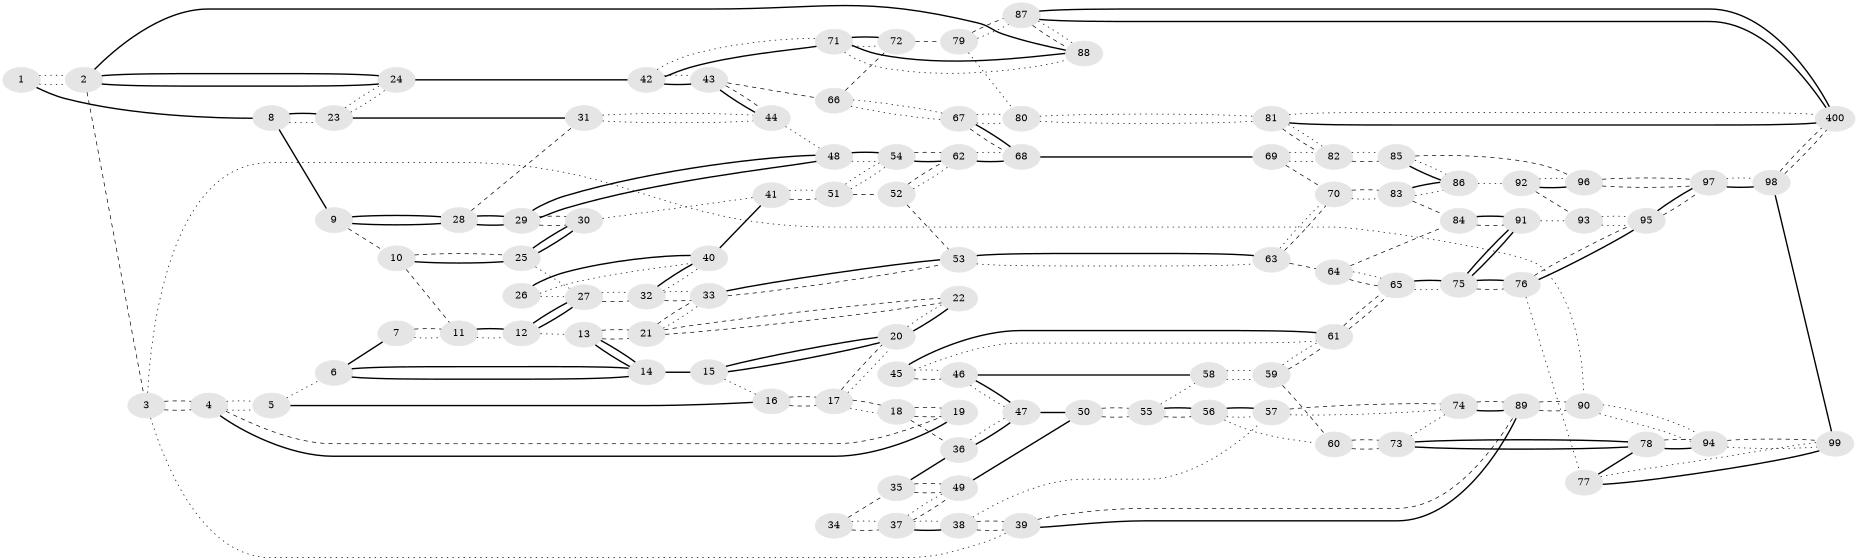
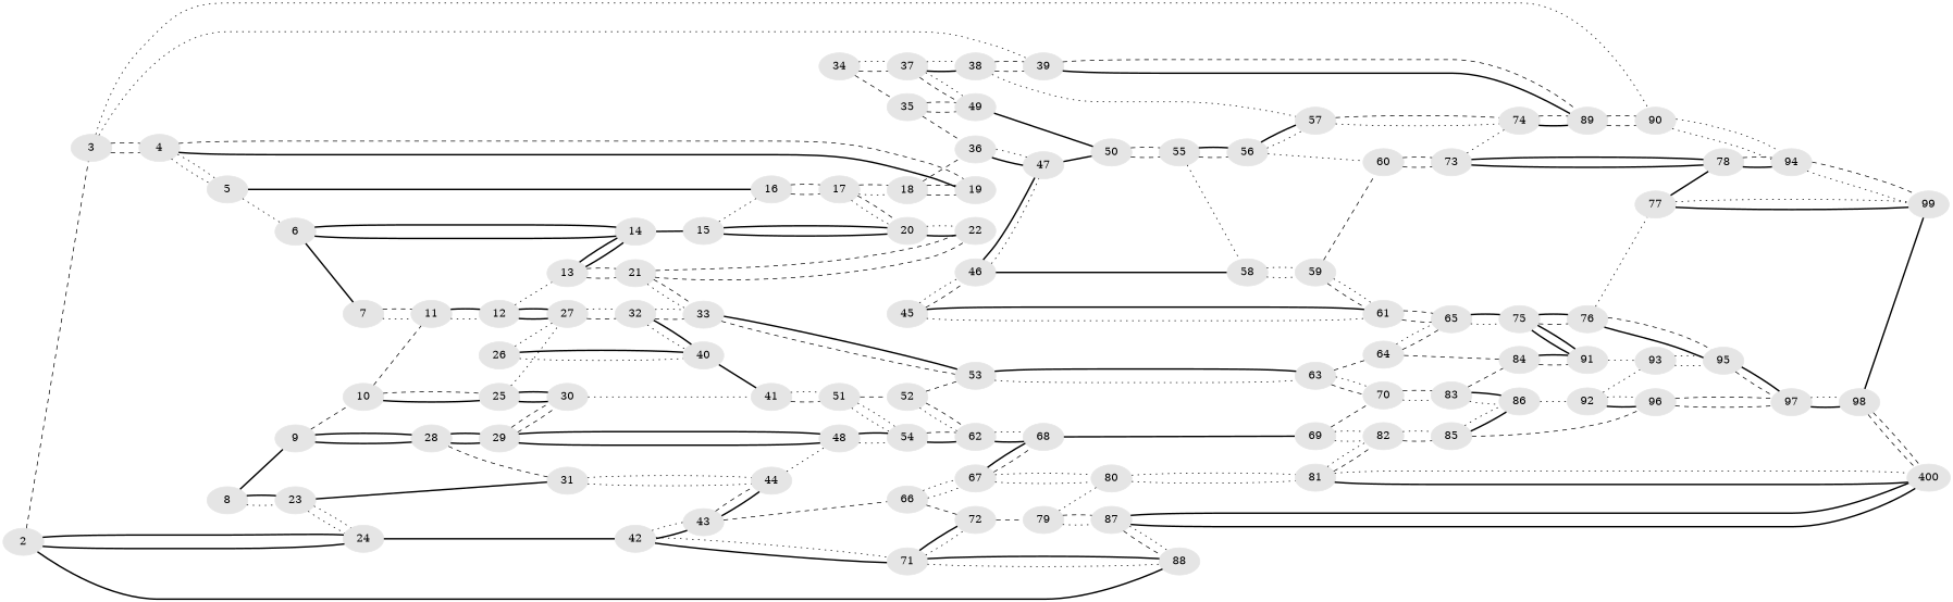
  graph {
    rankdir=LR
    node [color=gray90 style=filled]
    edge [style=dotted]
-   1
    2
    8
    3
    24
    88
    9
    23
    4
    39
    90
    42
    5
    19
    89
    94
    6
    16
    7
    14
    17
    11
    15
    12
    10
    28
    31
    25
    29
    27
    30
    13
    21
    32
    22
    33
    20
    18
    36
    47
    53
    45
    46
    61
    44
    43
    71
    26
    40
    41
    48
    54
    51
    63
    34
    35
    37
    49
    38
    50
    57
    74
    52
    66
    72
    67
    58
    65
    59
    55
    62
    56
    68
    64
    70
    60
    73
    78
    75
    69
    84
    83
    91
    76
    80
    79
    81
    82
    85
    86
    87
    77
    95
    93
    99
    97
    n97 [label=400]
    96
    92
    98
-   1 -- 2
-   1 -- 2
-   1 -- 8 [style=bold]
    2 -- 3 [style=dashed]
    2 -- 24 [style=bold]
    2 -- 24 [style=bold]
    2 -- 88 [style=bold]
    8 -- 9 [style=bold]
    8 -- 23
    8 -- 23 [style=bold]
    3 -- 4 [style=dashed]
    3 -- 4 [style=dashed]
    3 -- 39
    3 -- 90
    24 -- 42 [style=bold]
    9 -- 10 [style=dashed]
    9 -- 28 [style=bold]
    9 -- 28 [style=bold]
    23 -- 24
    23 -- 24
    23 -- 31 [style=bold]
    4 -- 5
    4 -- 5
    4 -- 19 [style=bold]
    4 -- 19 [style=dashed]
    39 -- 89 [style=bold]
    39 -- 89 [style=dashed]
    90 -- 94
    90 -- 94
    42 -- 43 [style=bold]
    42 -- 43
    42 -- 71 [style=bold]
    42 -- 71
    5 -- 6
    5 -- 16 [style=bold]
    89 -- 90 [style=dashed]
    89 -- 90 [style=dashed]
    94 -- 99
    94 -- 99 [style=dashed]
    6 -- 7 [style=bold]
    6 -- 14 [style=bold]
    6 -- 14 [style=bold]
    16 -- 17 [style=dashed]
    16 -- 17 [style=dashed]
    7 -- 11
    7 -- 11 [style=dashed]
    14 -- 15 [style=bold]
    17 -- 20
    17 -- 20 [style=dashed]
    17 -- 18
    17 -- 18 [style=dashed]
    11 -- 12
    11 -- 12 [style=bold]
    15 -- 16
    15 -- 20 [style=bold]
    15 -- 20 [style=bold]
    12 -- 27 [style=bold]
    12 -- 27 [style=bold]
    12 -- 13
    10 -- 11 [style=dashed]
    10 -- 25 [style=bold]
    10 -- 25 [style=dashed]
    28 -- 31 [style=dashed]
    28 -- 29 [style=bold]
    28 -- 29 [style=bold]
    31 -- 44
    31 -- 44
    25 -- 27
    25 -- 30 [style=bold]
    25 -- 30 [style=bold]
    29 -- 30 [style=dashed]
    29 -- 30 [style=dashed]
    29 -- 48 [style=bold]
    29 -- 48 [style=bold]
    27 -- 32 [style=dashed]
    27 -- 32
    30 -- 41
    13 -- 14 [style=bold]
    13 -- 14 [style=bold]
    13 -- 21 [style=dashed]
    13 -- 21 [style=dashed]
    21 -- 22 [style=dashed]
    21 -- 22 [style=dashed]
    21 -- 33
    21 -- 33 [style=dashed]
    32 -- 33 [style=dashed]
    32 -- 33
    32 -- 40
    32 -- 40 [style=bold]
    33 -- 53 [style=dashed]
    33 -- 53 [style=bold]
    20 -- 22 [style=bold]
    20 -- 22
    18 -- 19 [style=dashed]
    18 -- 19 [style=dashed]
    18 -- 36 [style=dashed]
    36 -- 47 [style=bold]
    36 -- 47
    47 -- 50 [style=bold]
    53 -- 63
    53 -- 63 [style=bold]
    45 -- 46 [style=dashed]
    45 -- 46
    45 -- 61
    45 -- 61 [style=bold]
    46 -- 47
    46 -- 47 [style=bold]
    46 -- 58 [style=bold]
    61 -- 65 [style=dashed]
    61 -- 65 [style=dashed]
    44 -- 48
    43 -- 44 [style=bold]
    43 -- 44 [style=dashed]
    43 -- 66 [style=dashed]
    71 -- 88
    71 -- 88 [style=bold]
    71 -- 72
    71 -- 72 [style=bold]
    26 -- 27
    26 -- 40
    26 -- 40 [style=bold]
    40 -- 41 [style=bold]
    41 -- 51 [style=dashed]
    41 -- 51
    48 -- 54
    48 -- 54 [style=bold]
    54 -- 62 [style=bold]
    54 -- 62 [style=dashed]
    51 -- 54
    51 -- 54
    51 -- 52 [style=dashed]
    63 -- 64 [style=dashed]
    63 -- 70 [style=dashed]
    63 -- 70
    34 -- 35 [style=dashed]
    34 -- 37 [style=dashed]
    34 -- 37
-   35 -- 36 [style=bold]
+   35 -- 36 [style=dashed]
    35 -- 49 [style=dashed]
    35 -- 49 [style=dashed]
    37 -- 49 [style=dashed]
    37 -- 49
    37 -- 38 [style=bold]
    37 -- 38
    49 -- 50 [style=bold]
    38 -- 39 [style=dashed]
    38 -- 39 [style=dashed]
    38 -- 57
    50 -- 55 [style=dashed]
    50 -- 55 [style=dashed]
    57 -- 74
    57 -- 74 [style=dashed]
    74 -- 89 [style=bold]
    74 -- 89 [style=dashed]
    52 -- 53 [style=dashed]
    52 -- 62
    52 -- 62 [style=dashed]
    66 -- 72 [style=dashed]
    66 -- 67
    66 -- 67
    72 -- 79 [style=dashed]
    67 -- 68 [style=dashed]
    67 -- 68 [style=bold]
    67 -- 80
    67 -- 80
    58 -- 59
    58 -- 59
    65 -- 75
    65 -- 75 [style=bold]
    59 -- 61 [style=dashed]
    59 -- 61
    59 -- 60 [style=dashed]
    55 -- 58
    55 -- 56 [style=dashed]
    55 -- 56 [style=bold]
    62 -- 68 [style=bold]
    62 -- 68
    56 -- 57
    56 -- 57 [style=bold]
    56 -- 60
    68 -- 69 [style=bold]
    64 -- 65 [style=dashed]
    64 -- 65
    64 -- 84 [style=dashed]
    70 -- 83
    70 -- 83 [style=dashed]
    60 -- 73 [style=dashed]
    60 -- 73 [style=dashed]
    73 -- 74
    73 -- 78 [style=bold]
    73 -- 78 [style=bold]
    78 -- 94 [style=bold]
    78 -- 94 [style=dashed]
    75 -- 91 [style=bold]
    75 -- 91 [style=bold]
    75 -- 76 [style=dashed]
    75 -- 76 [style=bold]
    69 -- 70 [style=dashed]
    69 -- 82
    69 -- 82
    84 -- 91 [style=dashed]
    84 -- 91 [style=bold]
    83 -- 84 [style=dashed]
    83 -- 86
    83 -- 86 [style=bold]
    91 -- 93
    76 -- 77
    76 -- 95 [style=bold]
    76 -- 95 [style=dashed]
    80 -- 81
    80 -- 81
    79 -- 80
    79 -- 87
    79 -- 87 [style=dashed]
    81 -- 82 [style=dashed]
    81 -- 82
    81 -- n97 [style=bold]
    81 -- n97
    82 -- 85 [style=dashed]
    82 -- 85
    85 -- 86 [style=bold]
    85 -- 86
    85 -- 96 [style=dashed]
    86 -- 92
    87 -- 88 [style=dashed]
    87 -- 88
    87 -- n97 [style=bold]
    87 -- n97 [style=bold]
    77 -- 78 [style=bold]
    77 -- 99 [style=bold]
    77 -- 99
    95 -- 97 [style=dashed]
    95 -- 97 [style=bold]
    93 -- 95
    93 -- 95
    97 -- 98 [style=bold]
    97 -- 98
    96 -- 97 [style=dashed]
    96 -- 97 [style=dashed]
-   92 -- 93 [style=dashed]
+   92 -- 93
    92 -- 96 [style=bold]
    92 -- 96
    98 -- 99 [style=bold]
    98 -- n97 [style=dashed]
    98 -- n97 [style=dashed]
  }
